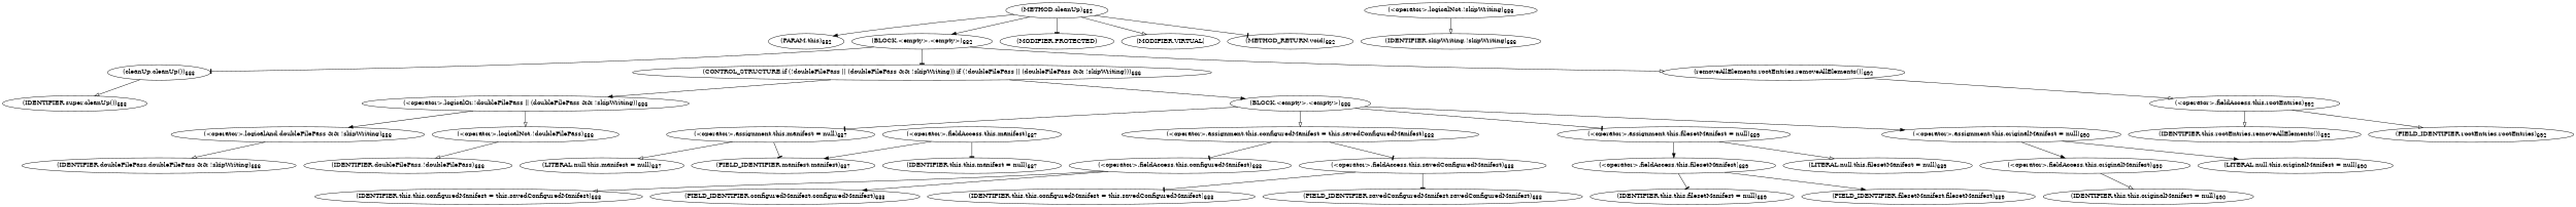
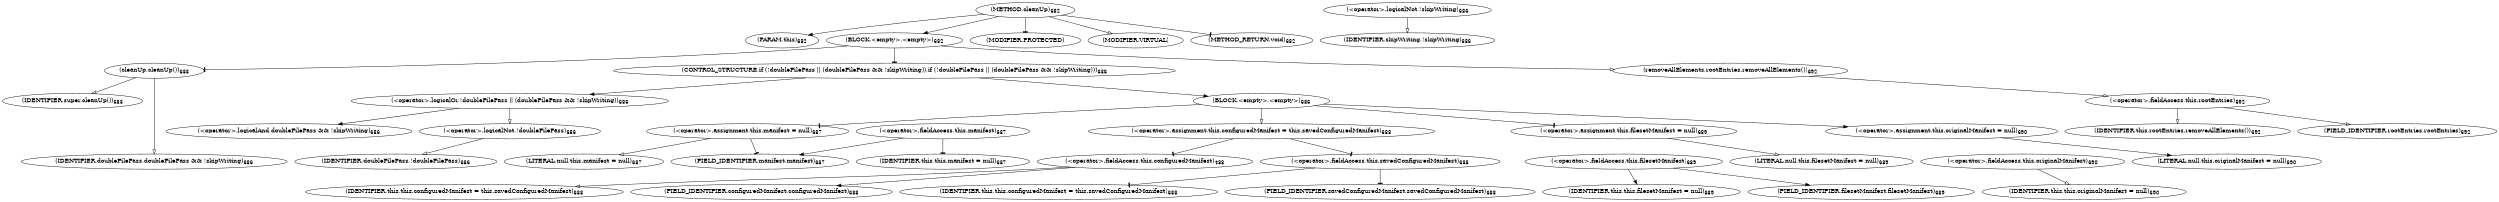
  digraph {
    edge [arrowhead=onormal]
    n1 [label=<(METHOD,cleanUp)<SUB>682</SUB>>]
    n2 [label=<(PARAM,this)<SUB>682</SUB>>]
    n3 [label=<(BLOCK,&lt;empty&gt;,&lt;empty&gt;)<SUB>682</SUB>>]
    n4 [label=<(MODIFIER,PROTECTED)>]
    n5 [label=<(MODIFIER,VIRTUAL)>]
    n6 [label=<(METHOD_RETURN,void)<SUB>682</SUB>>]
    n7 [label=<(cleanUp,cleanUp())<SUB>683</SUB>>]
    n8 [label=<(CONTROL_STRUCTURE,if (!doubleFilePass || (doubleFilePass &amp;&amp; !skipWriting)),if (!doubleFilePass || (doubleFilePass &amp;&amp; !skipWriting)))<SUB>686</SUB>>]
    n9 [label=<(removeAllElements,rootEntries.removeAllElements())<SUB>692</SUB>>]
    n10 [label=<(IDENTIFIER,super,cleanUp())<SUB>683</SUB>>]
    n11 [label=<(&lt;operator&gt;.logicalOr,!doubleFilePass || (doubleFilePass &amp;&amp; !skipWriting))<SUB>686</SUB>>]
    n12 [label=<(BLOCK,&lt;empty&gt;,&lt;empty&gt;)<SUB>686</SUB>>]
-   n13 [label=<(&lt;operator&gt;.fieldAccess,this.rootEntries)<SUB>992</SUB>>]
+   n13 [label=<(&lt;operator&gt;.fieldAccess,this.rootEntries)<SUB>692</SUB>>]
    n14 [label=<(&lt;operator&gt;.logicalNot,!doubleFilePass)<SUB>686</SUB>>]
    n15 [label=<(&lt;operator&gt;.logicalAnd,doubleFilePass &amp;&amp; !skipWriting)<SUB>686</SUB>>]
    n16 [label=<(&lt;operator&gt;.assignment,this.manifest = null)<SUB>687</SUB>>]
    n17 [label=<(&lt;operator&gt;.assignment,this.configuredManifest = this.savedConfiguredManifest)<SUB>688</SUB>>]
    n18 [label=<(&lt;operator&gt;.assignment,this.filesetManifest = null)<SUB>689</SUB>>]
    n19 [label=<(&lt;operator&gt;.assignment,this.originalManifest = null)<SUB>690</SUB>>]
    n20 [label=<(IDENTIFIER,doubleFilePass,!doubleFilePass)<SUB>686</SUB>>]
    n21 [label=<(IDENTIFIER,doubleFilePass,doubleFilePass &amp;&amp; !skipWriting)<SUB>686</SUB>>]
    n22 [label=<(&lt;operator&gt;.logicalNot,!skipWriting)<SUB>686</SUB>>]
    n23 [label=<(IDENTIFIER,skipWriting,!skipWriting)<SUB>686</SUB>>]
    n24 [label=<(LITERAL,null,this.manifest = null)<SUB>687</SUB>>]
    n25 [label=<(FIELD_IDENTIFIER,manifest,manifest)<SUB>687</SUB>>]
-   n26 [label=<(&lt;operator&gt;.fieldAccess,this.configuredManifest)<SUB>688</SUB>>]
+   n26 [label=<(&lt;operator&gt;.fieldAccess,this.configuredManifest)<SUB>488</SUB>>]
    n27 [label=<(&lt;operator&gt;.fieldAccess,this.savedConfiguredManifest)<SUB>688</SUB>>]
    n28 [label=<(&lt;operator&gt;.fieldAccess,this.filesetManifest)<SUB>689</SUB>>]
    n29 [label=<(LITERAL,null,this.filesetManifest = null)<SUB>689</SUB>>]
    n30 [label=<(&lt;operator&gt;.fieldAccess,this.originalManifest)<SUB>690</SUB>>]
    n31 [label=<(LITERAL,null,this.originalManifest = null)<SUB>690</SUB>>]
    n32 [label=<(&lt;operator&gt;.fieldAccess,this.manifest)<SUB>687</SUB>>]
    n33 [label=<(IDENTIFIER,this,this.manifest = null)<SUB>687</SUB>>]
    n34 [label=<(IDENTIFIER,this,this.configuredManifest = this.savedConfiguredManifest)<SUB>688</SUB>>]
    n35 [label=<(FIELD_IDENTIFIER,configuredManifest,configuredManifest)<SUB>688</SUB>>]
    n36 [label=<(IDENTIFIER,this,this.configuredManifest = this.savedConfiguredManifest)<SUB>688</SUB>>]
    n37 [label=<(FIELD_IDENTIFIER,savedConfiguredManifest,savedConfiguredManifest)<SUB>688</SUB>>]
    n38 [label=<(IDENTIFIER,this,this.filesetManifest = null)<SUB>689</SUB>>]
    n39 [label=<(FIELD_IDENTIFIER,filesetManifest,filesetManifest)<SUB>689</SUB>>]
    n40 [label=<(IDENTIFIER,this,this.originalManifest = null)<SUB>690</SUB>>]
    n41 [label=<(IDENTIFIER,this,rootEntries.removeAllElements())<SUB>692</SUB>>]
    n42 [label=<(FIELD_IDENTIFIER,rootEntries,rootEntries)<SUB>692</SUB>>]
    n1 -> n2 [arrowhead=normal]
    n1 -> n3 [arrowhead=normal]
    n1 -> n4 [arrowhead=tee]
    n1 -> n5
    n1 -> n6 [arrowhead=tee]
    n3 -> n7 [arrowhead=tee]
    n3 -> n8 [arrowhead=tee]
    n3 -> n9
    n7 -> n10
    n8 -> n11 [arrowhead=normal]
    n8 -> n12 [arrowhead=normal]
    n9 -> n13
    n11 -> n14
    n11 -> n15 [arrowhead=normal]
    n12 -> n16 [arrowhead=tee]
    n12 -> n17
    n12 -> n18 [arrowhead=tee]
    n12 -> n19 [arrowhead=normal]
    n13 -> n41
    n13 -> n42
    n14 -> n20
-   n15 -> n21
+   n7 -> n21
    n16 -> n24
    n16 -> n25 [arrowhead=tee]
    n17 -> n26 [arrowhead=tee]
    n17 -> n27 [arrowhead=tee]
-   n18 -> n28 [arrowhead=normal]
    n18 -> n29
-   n19 -> n30 [arrowhead=normal]
    n19 -> n31 [arrowhead=normal]
    n22 -> n23
    n26 -> n34
    n26 -> n35 [arrowhead=normal]
    n27 -> n36 [arrowhead=tee]
    n27 -> n37 [arrowhead=tee]
-   n28 -> n38 [arrowhead=tee]
+   n28 -> n38 [arrowhead=normal]
    n28 -> n39 [arrowhead=normal]
    n30 -> n40
    n32 -> n25 [arrowhead=normal]
    n32 -> n33 [arrowhead=tee]
  }
